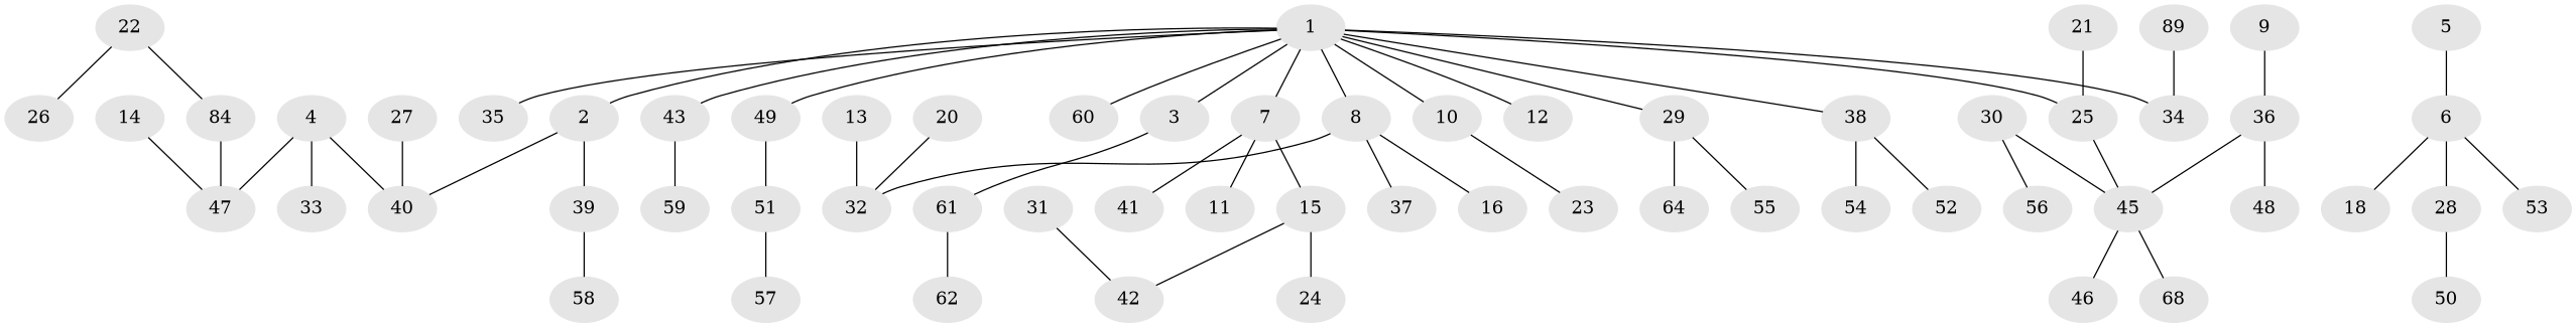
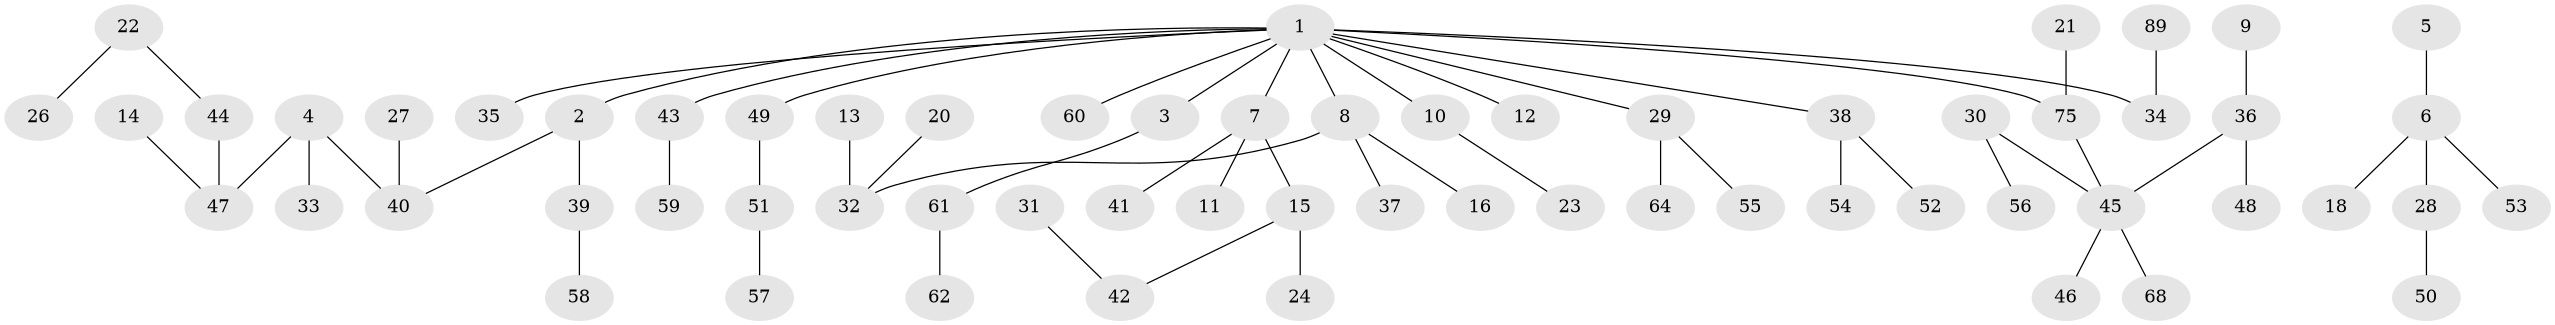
  graph {
    node [color=gray90 style=filled]
    edge [weight=1.0]
    1
    2
    3
    7
    8
    10
    12
-   25
+   25 [label=75]
    29
    34
    35
    38
    43
    49
    60
    39
    40
    61
    6
    18
    28
    53
    11
    15
    41
    16
    32
    37
    23
    45
    55
    64
    52
    54
    59
    51
    58
    62
    4
    33
    47
    5
    50
    24
    42
    9
    36
    48
    13
    14
    46
    n52 [label=68]
    n53 [label=89]
    20
    21
    22
    26
-   44 [label=84]
+   44
    27
    30
    56
    31
    57
    1 -- 2
    1 -- 3
    1 -- 7
    1 -- 8
    1 -- 10
    1 -- 12
    1 -- 25
    1 -- 29
    1 -- 34
    1 -- 35
    1 -- 38
    1 -- 43
    1 -- 49
    1 -- 60
    2 -- 39
    2 -- 40
    3 -- 61
    7 -- 11
    7 -- 15
    7 -- 41
    8 -- 16
    8 -- 32
    8 -- 37
    10 -- 23
    25 -- 45
    29 -- 55
    29 -- 64
    38 -- 52
    38 -- 54
    43 -- 59
    49 -- 51
    39 -- 58
    61 -- 62
    6 -- 18
    6 -- 28
    6 -- 53
    28 -- 50
    15 -- 24
    15 -- 42
    45 -- 46
    45 -- n52
    51 -- 57
    4 -- 40
    4 -- 33
    4 -- 47
    5 -- 6
    9 -- 36
    36 -- 45
    36 -- 48
    13 -- 32
    14 -- 47
    n53 -- 34
    20 -- 32
    21 -- 25
    22 -- 26
    22 -- 44
    44 -- 47
    27 -- 40
    30 -- 45
    30 -- 56
    31 -- 42
  }
